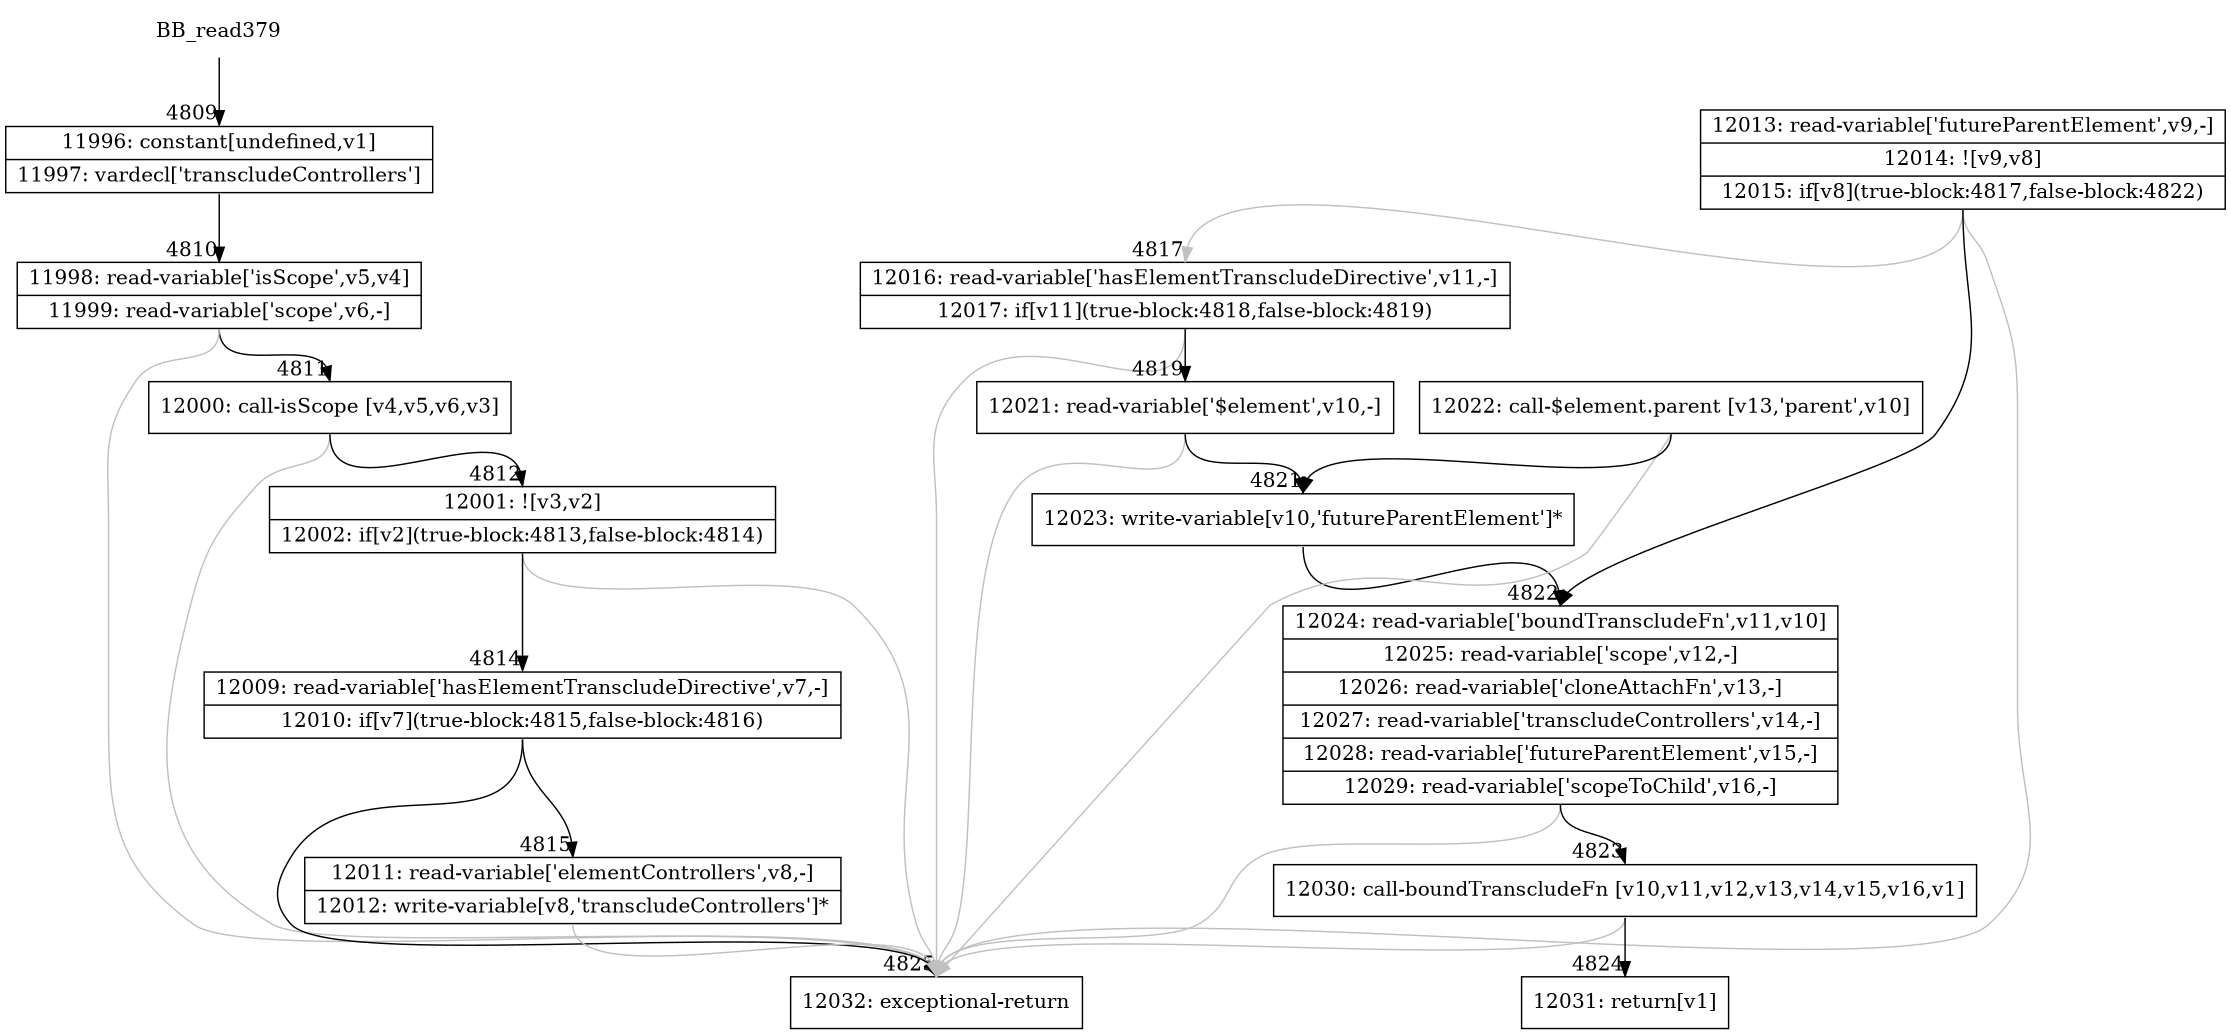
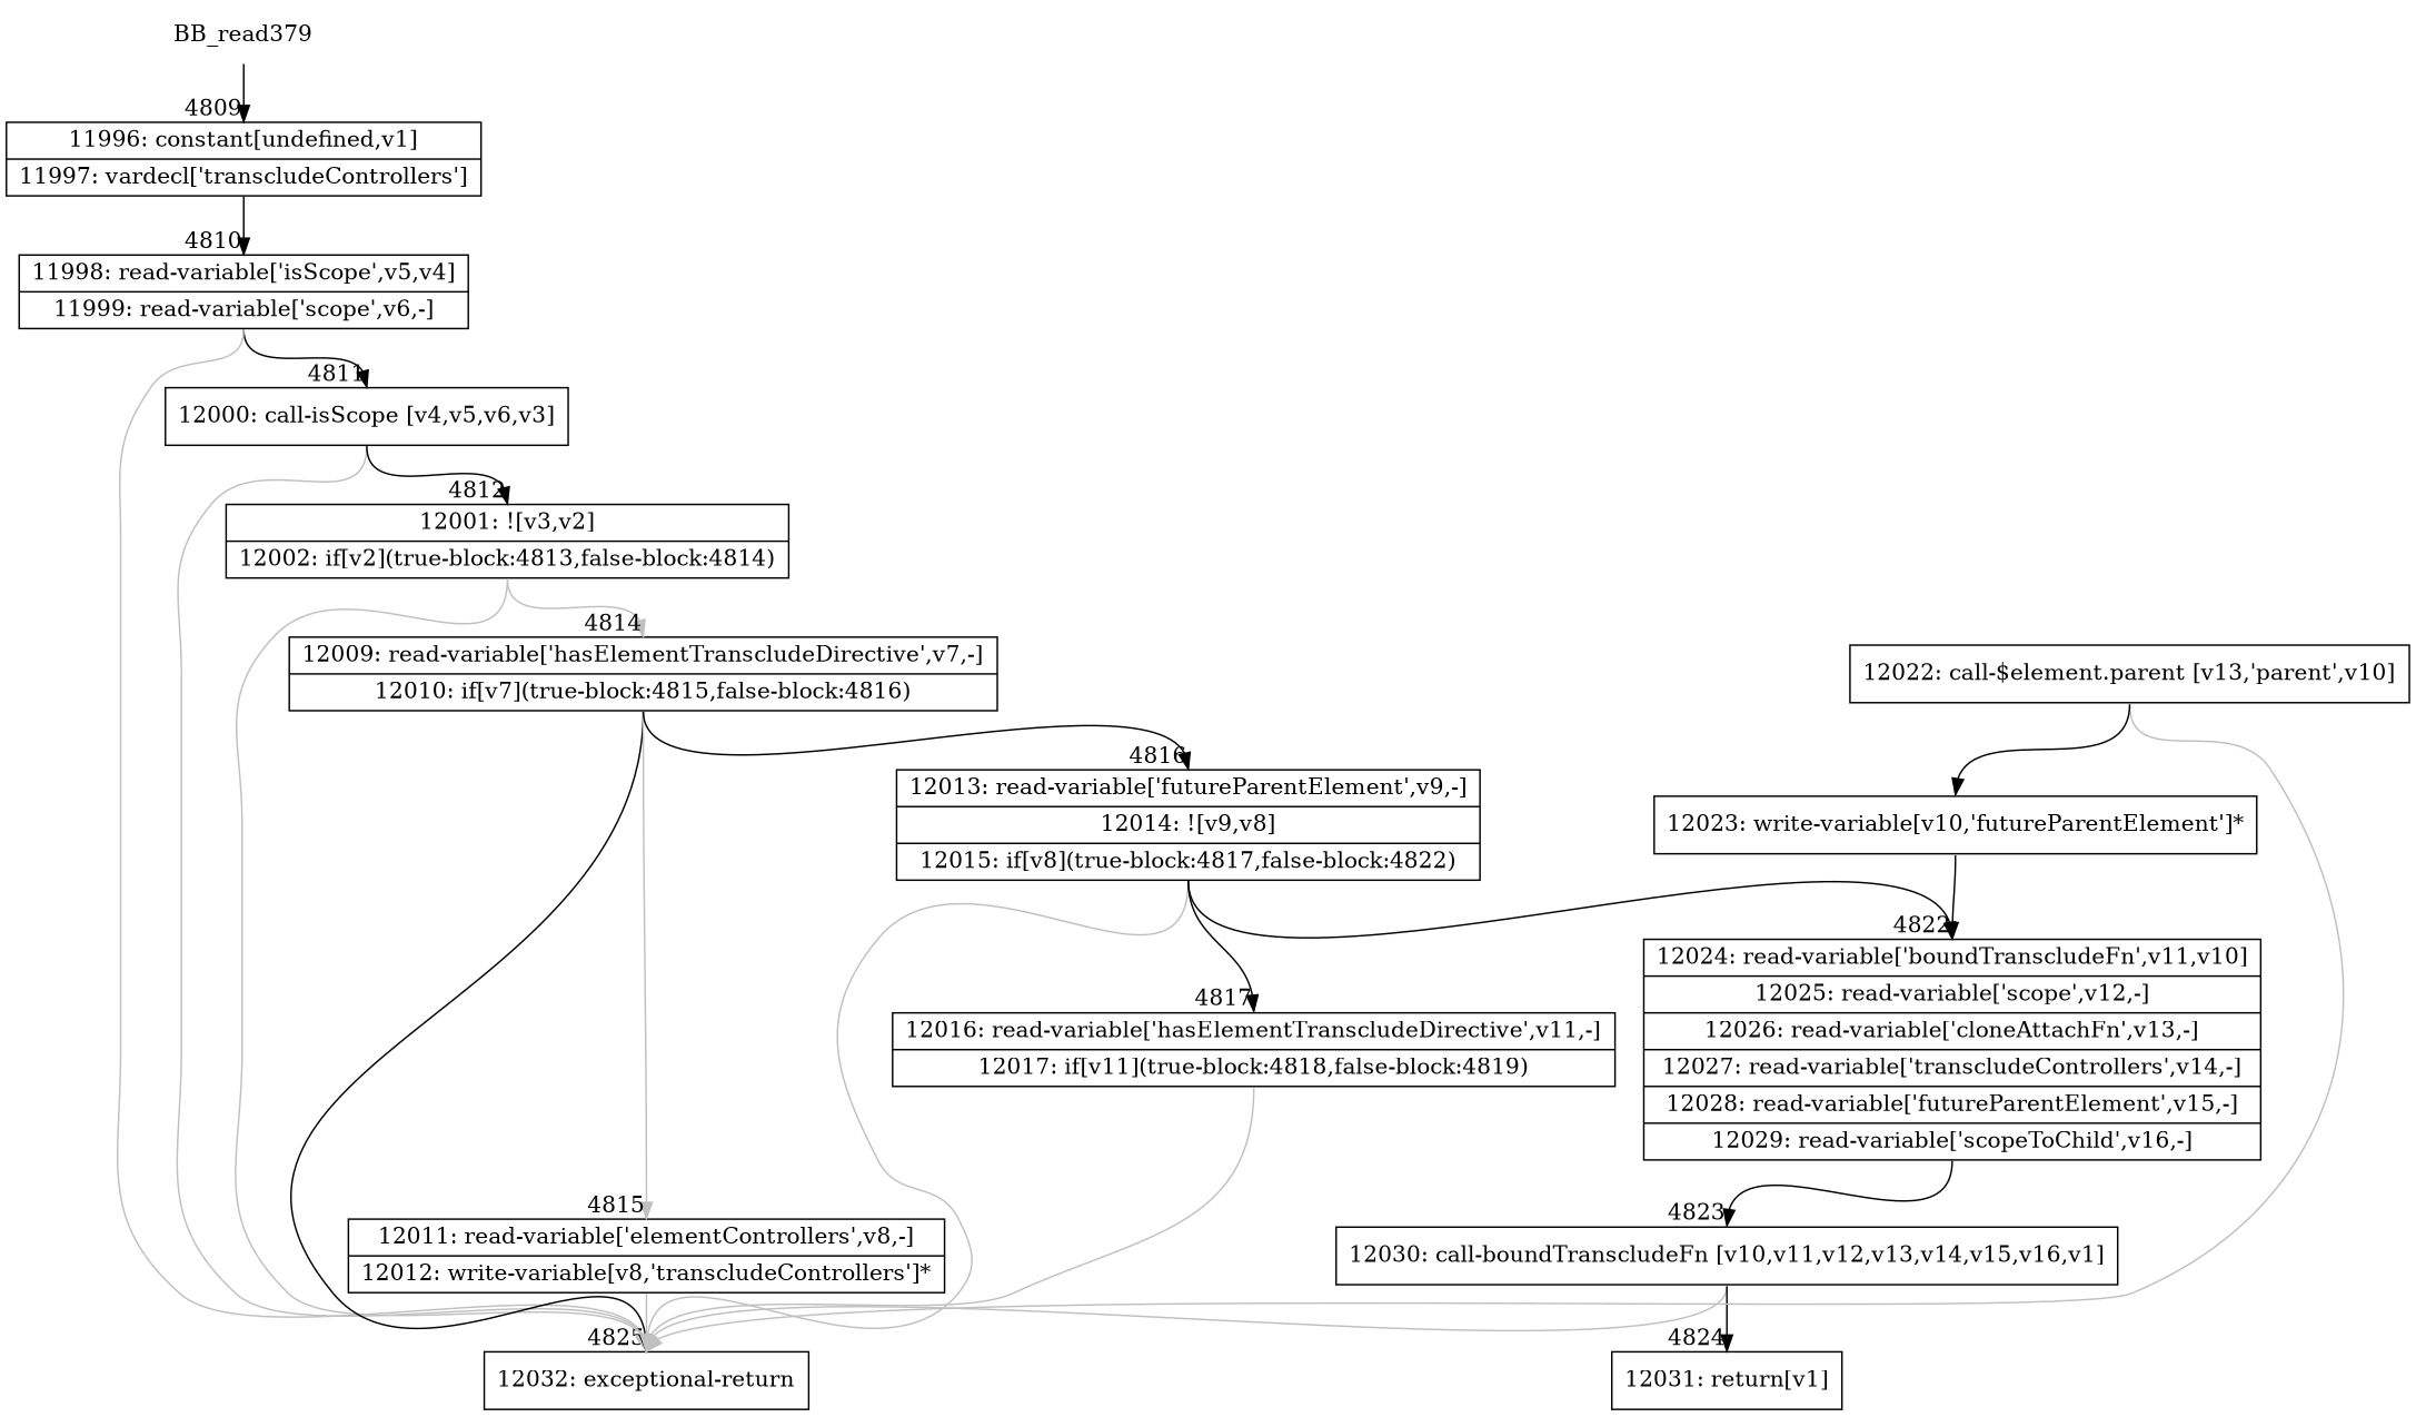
  digraph {
    rankdir=TD
    node [shape=record]
    edge [headport=n tailport=s]
    n1 [label=BB_read379 shape=none]
    n2 [label="{11996: constant[undefined,v1]|11997: vardecl['transcludeControllers']}"]
    n3 [label="{11998: read-variable['isScope',v5,v4]|11999: read-variable['scope',v6,-]}"]
    n4 [label="{12000: call-isScope [v4,v5,v6,v3]}"]
    n5 [label="{12032: exceptional-return}"]
    n6 [label="{12001: ![v3,v2]|12002: if[v2](true-block:4813,false-block:4814)}"]
    n7 [label="{12009: read-variable['hasElementTranscludeDirective',v7,-]|12010: if[v7](true-block:4815,false-block:4816)}"]
    n8 [label="{12011: read-variable['elementControllers',v8,-]|12012: write-variable[v8,'transcludeControllers']*}"]
    n9 [label="{12013: read-variable['futureParentElement',v9,-]|12014: ![v9,v8]|12015: if[v8](true-block:4817,false-block:4822)}"]
    n10 [label="{12016: read-variable['hasElementTranscludeDirective',v11,-]|12017: if[v11](true-block:4818,false-block:4819)}"]
    n11 [label="{12024: read-variable['boundTranscludeFn',v11,v10]|12025: read-variable['scope',v12,-]|12026: read-variable['cloneAttachFn',v13,-]|12027: read-variable['transcludeControllers',v14,-]|12028: read-variable['futureParentElement',v15,-]|12029: read-variable['scopeToChild',v16,-]}"]
-   n12 [label="{12021: read-variable['$element',v10,-]}"]
    n13 [label="{12030: call-boundTranscludeFn [v10,v11,v12,v13,v14,v15,v16,v1]}"]
    n14 [label="{12023: write-variable[v10,'futureParentElement']*}"]
    n15 [label="{12031: return[v1]}"]
    n16 [label="{12022: call-$element.parent [v13,'parent',v10]}"]
    n1 -> n2 [headlabel="    4809"]
    n2 -> n3 [headlabel="      4810"]
    n3 -> n4 [headlabel="      4811"]
    n3 -> n5 [color=gray headlabel="      4825"]
    n4 -> n5 [color=gray]
    n4 -> n6 [headlabel="      4812"]
    n6 -> n5 [color=gray]
-   n6 -> n7 [headlabel="      4814"]
+   n6 -> n7 [headlabel="      4814" color=gray]
    n7 -> n5 [color=black]
-   n7 -> n8 [headlabel="      4815"]
+   n7 -> n8 [headlabel="      4815" color=gray]
+   n7 -> n9 [headlabel="      4816"]
    n8 -> n5 [color=gray]
    n9 -> n5 [color=gray]
-   n9 -> n10 [headlabel="      4817" color=gray]
+   n9 -> n10 [headlabel="      4817"]
    n9 -> n11 [headlabel="      4822"]
    n10 -> n5 [color=gray]
-   n10 -> n12 [headlabel="      4819"]
-   n11 -> n5 [color=gray]
    n11 -> n13 [headlabel="      4823"]
-   n12 -> n5 [color=gray]
-   n12 -> n14 [headlabel="      4821"]
    n13 -> n5 [color=gray]
    n13 -> n15 [headlabel="      4824"]
    n14 -> n11
    n16 -> n5 [color=gray]
    n16 -> n14
  }
